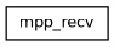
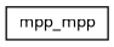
  digraph {
    rankdir=TB
-   n1 [color=black fillcolor=white fontname=Helvetica fontsize=10 height=0.2 label=mpp_recv shape=record style=filled width=0.4]
+   n1 [color=black fillcolor=white fontname=Helvetica fontsize=10 height=0.2 label=mpp_mpp shape=record style=filled width=0.4]
  }
